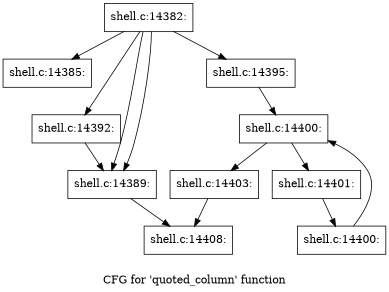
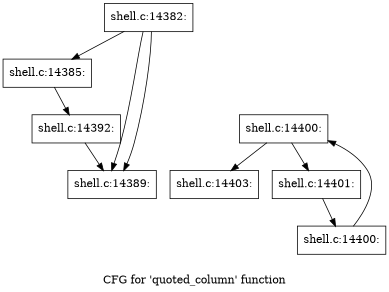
  digraph {
    label="CFG for 'quoted_column' function"
    node [shape=record]
    n1 [label="{shell.c:14382:}"]
    n2 [label="{shell.c:14385:}"]
    n3 [label="{shell.c:14389:}"]
    n4 [label="{shell.c:14392:}"]
-   n5 [label="{shell.c:14395:}"]
-   n6 [label="{shell.c:14408:}"]
    n7 [label="{shell.c:14400:}"]
    n8 [label="{shell.c:14401:}"]
    n9 [label="{shell.c:14403:}"]
    n10 [label="{shell.c:14400:}"]
    n1 -> n2
    n1 -> n3
    n1 -> n3
-   n1 -> n4
-   n1 -> n5
-   n3 -> n6
+   n2 -> n4
    n4 -> n3
-   n5 -> n7
    n7 -> n8
    n7 -> n9
    n8 -> n10
-   n9 -> n6
    n10 -> n7
  }
